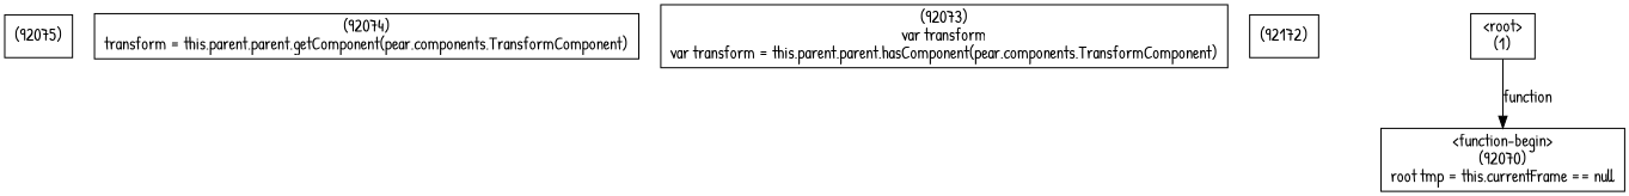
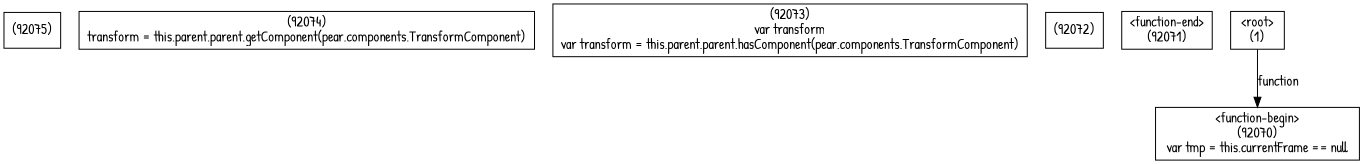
  digraph {
    fontname="Patrick Hand"
    node [shape=box fontname="Patrick Hand"]
    n1 [label="(92075)"]
    n2 [label="(92074)\ntransform = this.parent.parent.getComponent(pear.components.TransformComponent)"]
    n3 [label="(92073)\nvar transform\nvar transform = this.parent.parent.hasComponent(pear.components.TransformComponent)"]
-   n4 [label="(92172)"]
-   n6 [label="<function-begin>\n(92070)\nroot tmp = this.currentFrame == null"]
+   n4 [label="(92072)"]
+   n5 [label="<function-end>\n(92071)"]
+   n6 [label="<function-begin>\n(92070)\nvar tmp = this.currentFrame == null"]
    n7 [label="<root>\n(1)"]
    n7 -> n6 [label=function fontname="Patrick Hand"]
  }
